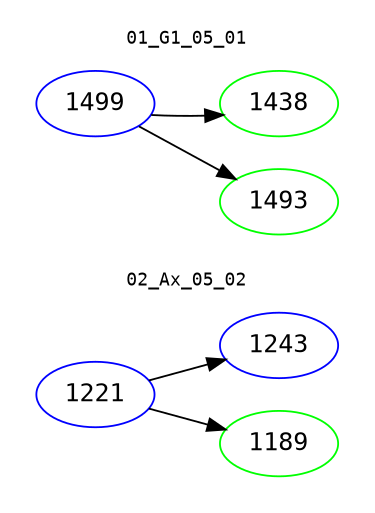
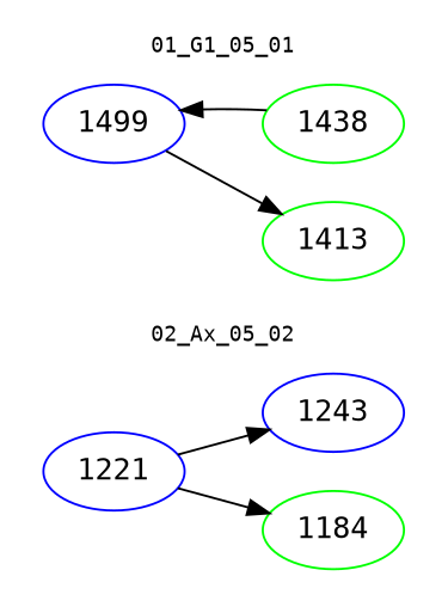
  digraph {
    fontname="DejaVu Sans Mono"
    rankdir=LR
    node [color=blue fontname="DejaVu Sans Mono"]
    edge [color=black fontname="DejaVu Sans Mono"]
    n1 [label=1221]
-   n2 [color=green label=1189]
+   n2 [color=green label=1184]
    n3 [label=1243]
    n4 [label=1499]
-   n5 [color=green label=1493]
+   n5 [color=green label=1413]
    n6 [color=green label=1438]
    subgraph cluster_1 {
      color=white
      fontsize=10
      label="02_Ax_05_02"
      n1
      n2
      n3
    }
    subgraph cluster_2 {
      color=white
      fontsize=10
      label="01_G1_05_01"
      n4
      n5
      n6
    }
    n1 -> n2
    n1 -> n3
    n4 -> n5
-   n4 -> n6
+   n6 -> n4
  }
